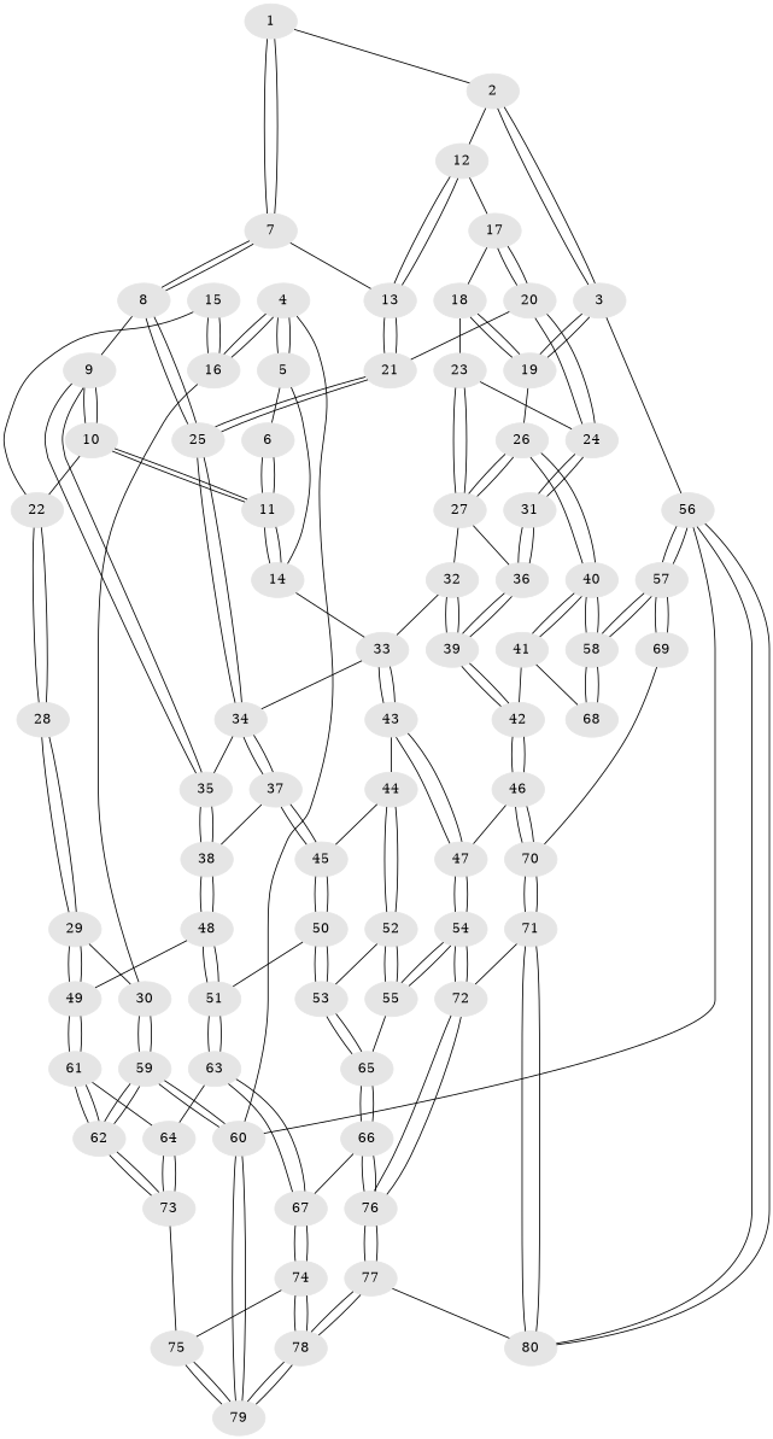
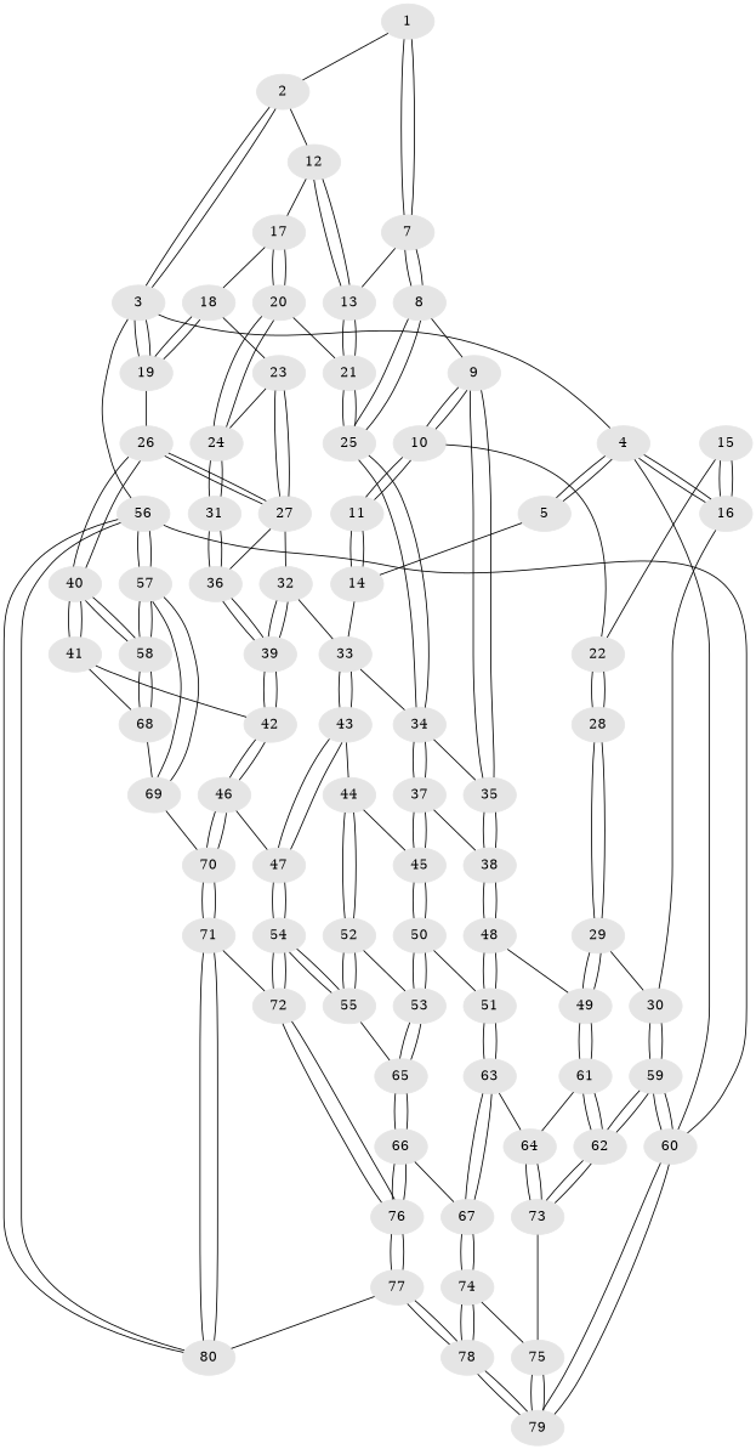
  graph {
    fontname="DejaVu Serif"
    node [color=gray90 fontname="DejaVu Serif" style=filled]
    edge [fontname="DejaVu Serif"]
    1
    2
    7
    3
    12
    8
    13
    4
    19
    56
    17
    5
    16
    60
    26
    57
    80
-   6
    14
    30
    79
    11
    33
    9
    25
    21
    10
    35
    34
    22
    38
    28
    18
    20
    15
    59
    23
    24
    27
    40
    31
    29
    36
    32
    37
    41
    58
    39
    49
    61
    62
    43
    42
    44
    47
    45
    48
    50
    51
    46
    68
    69
    70
    52
    54
    53
    55
    71
    72
    63
    64
    65
    67
    66
    76
    73
    75
    74
    77
    78
    1 -- 2
    1 -- 7
    1 -- 7
    2 -- 3
    2 -- 3
    2 -- 12
    7 -- 8
    7 -- 8
    7 -- 13
+   3 -- 4
    3 -- 19
    3 -- 19
    3 -- 56
    12 -- 13
    12 -- 13
    12 -- 17
    8 -- 9
    8 -- 25
    8 -- 25
    13 -- 21
    13 -- 21
    4 -- 5
    4 -- 5
    4 -- 16
    4 -- 16
    4 -- 60
    19 -- 26
    56 -- 60
    56 -- 57
    56 -- 57
    56 -- 80
    56 -- 80
    17 -- 18
    17 -- 20
    17 -- 20
-   5 -- 6
    5 -- 14
    16 -- 30
    60 -- 79
    60 -- 79
    26 -- 27
    26 -- 27
    26 -- 40
    26 -- 40
    57 -- 58
    57 -- 58
    57 -- 69
    57 -- 69
-   6 -- 11
-   6 -- 11
    14 -- 33
    30 -- 59
    30 -- 59
    11 -- 14
    11 -- 14
    33 -- 34
    33 -- 43
    33 -- 43
    9 -- 10
    9 -- 10
    9 -- 35
    9 -- 35
    25 -- 34
    25 -- 34
    21 -- 25
    21 -- 25
    10 -- 11
    10 -- 11
    10 -- 22
    35 -- 38
    35 -- 38
    34 -- 35
    34 -- 37
    34 -- 37
    22 -- 28
    22 -- 28
    38 -- 48
    38 -- 48
    28 -- 29
    28 -- 29
    18 -- 19
    18 -- 19
    18 -- 23
    20 -- 21
    20 -- 24
    20 -- 24
    15 -- 16
    15 -- 16
    15 -- 22
    59 -- 60
    59 -- 60
    59 -- 62
    59 -- 62
    23 -- 24
    23 -- 27
    23 -- 27
    24 -- 31
    24 -- 31
    27 -- 36
    27 -- 32
    40 -- 41
    40 -- 41
    40 -- 58
    40 -- 58
    31 -- 36
    31 -- 36
    29 -- 30
    29 -- 49
    29 -- 49
    36 -- 39
    36 -- 39
    32 -- 33
    32 -- 39
    32 -- 39
    37 -- 38
    37 -- 45
    37 -- 45
    41 -- 42
    41 -- 68
    58 -- 68
    58 -- 68
    39 -- 42
    39 -- 42
    49 -- 61
    49 -- 61
    61 -- 62
    61 -- 62
    61 -- 64
    62 -- 73
    62 -- 73
    43 -- 44
    43 -- 47
    43 -- 47
    42 -- 46
    42 -- 46
    44 -- 45
    44 -- 52
    44 -- 52
    47 -- 54
    47 -- 54
    45 -- 50
    45 -- 50
    48 -- 49
    48 -- 51
    48 -- 51
    50 -- 51
    50 -- 53
    50 -- 53
    51 -- 63
    51 -- 63
    46 -- 47
    46 -- 70
    46 -- 70
+   68 -- 69
    69 -- 70
    70 -- 71
    70 -- 71
    52 -- 53
    52 -- 55
    52 -- 55
    54 -- 55
    54 -- 55
    54 -- 72
    54 -- 72
    53 -- 65
    53 -- 65
    55 -- 65
    71 -- 80
    71 -- 80
    71 -- 72
    72 -- 76
    72 -- 76
    63 -- 64
    63 -- 67
    63 -- 67
    64 -- 73
    64 -- 73
    65 -- 66
    65 -- 66
    67 -- 74
    67 -- 74
    66 -- 67
    66 -- 76
    66 -- 76
    76 -- 77
    76 -- 77
    73 -- 75
    75 -- 79
    75 -- 79
    74 -- 75
    74 -- 78
    74 -- 78
    77 -- 80
    77 -- 78
    77 -- 78
    78 -- 79
    78 -- 79
  }
